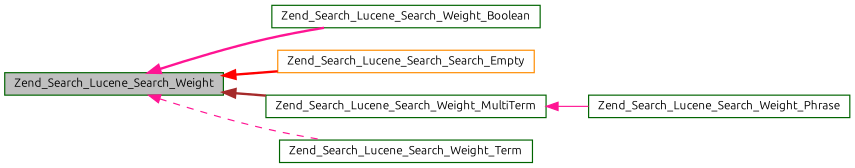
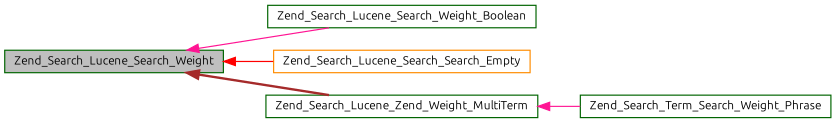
  digraph {
    fontname=Ubuntu
    rankdir=LR
    node [color=darkgreen fillcolor=white fontname=Ubuntu fontsize=10 shape=record style=filled]
    edge [color=deeppink dir=back fontname=Ubuntu fontsize=10 labelfontname=Helvetica labelfontsize=10 style=bold]
    n1 [fillcolor=grey75 fontcolor=black height=0.2 label=Zend_Search_Lucene_Search_Weight width=0.4]
    n2 [height=0.2 label=Zend_Search_Lucene_Search_Weight_Boolean width=0.4]
    n3 [color=darkorange height=0.2 label=Zend_Search_Lucene_Search_Search_Empty width=0.4]
-   n4 [height=0.2 label=Zend_Search_Lucene_Search_Weight_MultiTerm width=0.4]
-   n5 [height=0.2 label=Zend_Search_Lucene_Search_Weight_Term width=0.4]
-   n6 [height=0.2 label=Zend_Search_Lucene_Search_Weight_Phrase width=0.4]
-   n1 -> n2
-   n1 -> n3 [color=red]
+   n4 [height=0.2 label=Zend_Search_Lucene_Zend_Weight_MultiTerm width=0.4]
+   n6 [height=0.2 label=Zend_Search_Term_Search_Weight_Phrase width=0.4]
+   n1 -> n2 [style=solid]
+   n1 -> n3 [color=red style=solid]
    n1 -> n4 [color=brown]
-   n1 -> n5 [style=dashed]
    n4 -> n6 [style=solid]
  }
